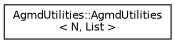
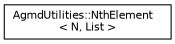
  digraph {
    rankdir=LR
-   n1 [color=black fillcolor=white fontname=Helvetica fontsize=10 height=0.2 label="AgmdUtilities::AgmdUtilities\l\< N, List \>" shape=record style=filled width=0.4]
+   n1 [color=black fillcolor=white fontname=Helvetica fontsize=10 height=0.2 label="AgmdUtilities::NthElement\l\< N, List \>" shape=record style=filled width=0.4]
  }
